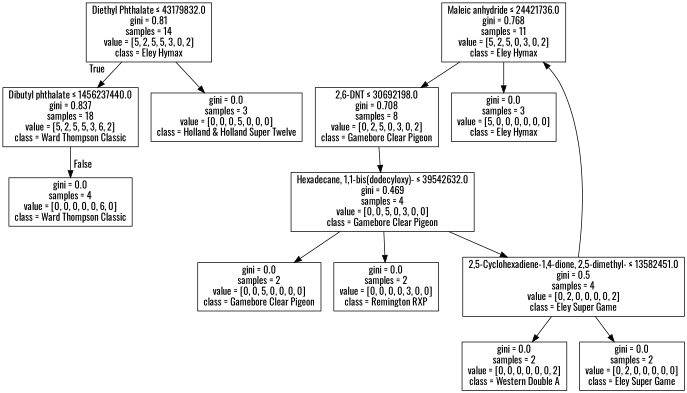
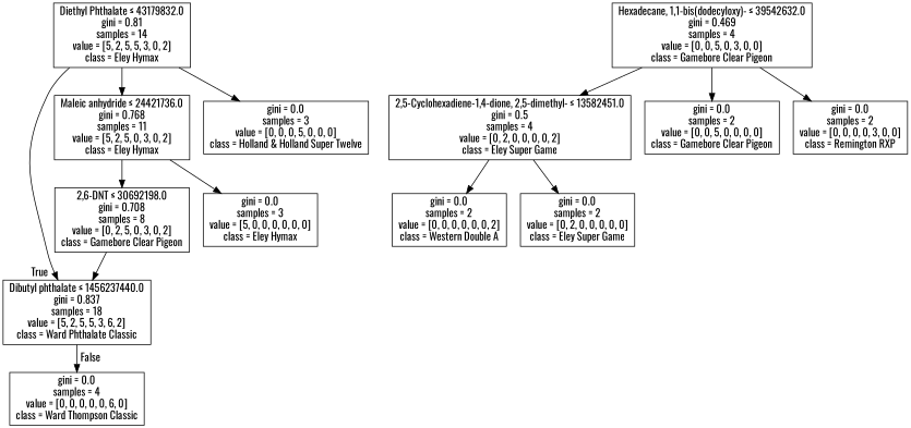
  digraph {
    fontname=Oswald
    node [fontname=Oswald shape=box]
    edge [fontname=Oswald]
-   n1 [label=<Dibutyl phthalate &le; 1456237440.0<br/>gini = 0.837<br/>samples = 18<br/>value = [5, 2, 5, 5, 3, 6, 2]<br/>class = Ward Thompson Classic>]
+   n1 [label=<Dibutyl phthalate &le; 1456237440.0<br/>gini = 0.837<br/>samples = 18<br/>value = [5, 2, 5, 5, 3, 6, 2]<br/>class = Ward Phthalate Classic>]
    n2 [label=<gini = 0.0<br/>samples = 4<br/>value = [0, 0, 0, 0, 0, 6, 0]<br/>class = Ward Thompson Classic>]
    n3 [label=<Diethyl Phthalate &le; 43179832.0<br/>gini = 0.81<br/>samples = 14<br/>value = [5, 2, 5, 5, 3, 0, 2]<br/>class = Eley Hymax>]
    n4 [label=<Maleic anhydride &le; 24421736.0<br/>gini = 0.768<br/>samples = 11<br/>value = [5, 2, 5, 0, 3, 0, 2]<br/>class = Eley Hymax>]
    n5 [label=<gini = 0.0<br/>samples = 3<br/>value = [0, 0, 0, 5, 0, 0, 0]<br/>class = Holland &amp; Holland Super Twelve>]
    n6 [label=<2,6-DNT &le; 30692198.0<br/>gini = 0.708<br/>samples = 8<br/>value = [0, 2, 5, 0, 3, 0, 2]<br/>class = Gamebore Clear Pigeon>]
    n7 [label=<gini = 0.0<br/>samples = 3<br/>value = [5, 0, 0, 0, 0, 0, 0]<br/>class = Eley Hymax>]
    n8 [label=<Hexadecane, 1,1-bis(dodecyloxy)- &le; 39542632.0<br/>gini = 0.469<br/>samples = 4<br/>value = [0, 0, 5, 0, 3, 0, 0]<br/>class = Gamebore Clear Pigeon>]
    n9 [label=<2,5-Cyclohexadiene-1,4-dione, 2,5-dimethyl- &le; 13582451.0<br/>gini = 0.5<br/>samples = 4<br/>value = [0, 2, 0, 0, 0, 0, 2]<br/>class = Eley Super Game>]
    n10 [label=<gini = 0.0<br/>samples = 2<br/>value = [0, 0, 5, 0, 0, 0, 0]<br/>class = Gamebore Clear Pigeon>]
    n11 [label=<gini = 0.0<br/>samples = 2<br/>value = [0, 0, 0, 0, 3, 0, 0]<br/>class = Remington RXP>]
    n12 [label=<gini = 0.0<br/>samples = 2<br/>value = [0, 0, 0, 0, 0, 0, 2]<br/>class = Western Double A>]
    n13 [label=<gini = 0.0<br/>samples = 2<br/>value = [0, 2, 0, 0, 0, 0, 0]<br/>class = Eley Super Game>]
    n1 -> n2 [headlabel=False labelangle=-45 labeldistance=2.5]
    n3 -> n1 [headlabel=True labelangle=45 labeldistance=2.5]
-   n9 -> n4
+   n3 -> n4
    n3 -> n5
    n4 -> n6
    n4 -> n7
-   n6 -> n8
+   n6 -> n1
    n8 -> n9
    n8 -> n10
    n8 -> n11
    n9 -> n12
    n9 -> n13
  }
